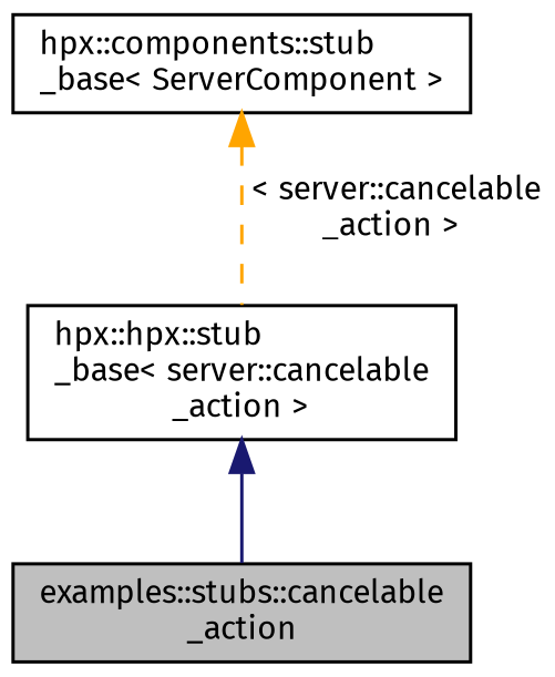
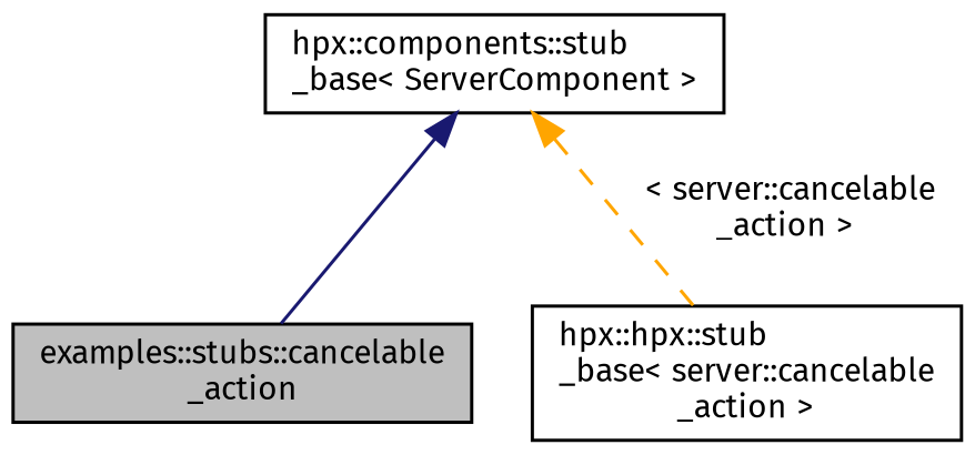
  digraph {
    fontname="Fira Sans"
    node [color=black fillcolor=white fontname="Fira Sans" fontsize=10 shape=record style=filled]
    edge [dir=back fontname="Fira Sans" fontsize=10 labelfontname=Helvetica labelfontsize=10]
    n1 [fillcolor=grey75 fontcolor=black height=0.2 label="examples::stubs::cancelable\l_action" width=0.4]
    n2 [height=0.2 label="hpx::hpx::stub\l_base\< server::cancelable\l_action \>" width=0.4]
    n3 [height=0.2 label="hpx::components::stub\l_base\< ServerComponent \>" width=0.4]
-   n2 -> n1 [color=midnightblue style=solid]
+   n3 -> n1 [color=midnightblue style=solid]
    n3 -> n2 [color=orange label=" \< server::cancelable\l_action \>" style=dashed]
  }
